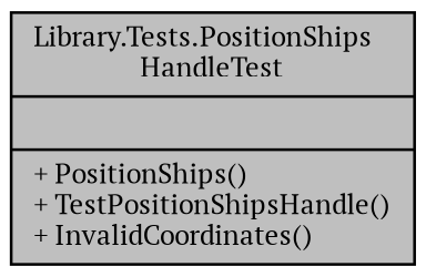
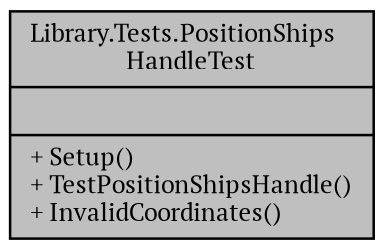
  digraph {
    fontname="PT Serif"
-   n1 [color=black fillcolor=grey75 fontcolor=black fontname="PT Serif" fontsize=10 height=0.2 label="{Library.Tests.PositionShips\lHandleTest\n||+ PositionShips()\l+ TestPositionShipsHandle()\l+ InvalidCoordinates()\l}" shape=record style=filled width=0.4]
+   n1 [color=black fillcolor=grey75 fontcolor=black fontname="PT Serif" fontsize=10 height=0.2 label="{Library.Tests.PositionShips\lHandleTest\n||+ Setup()\l+ TestPositionShipsHandle()\l+ InvalidCoordinates()\l}" shape=record style=filled width=0.4]
  }
